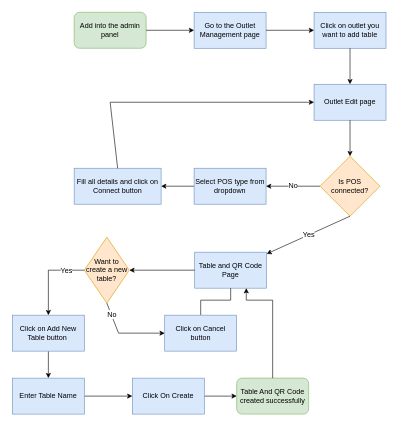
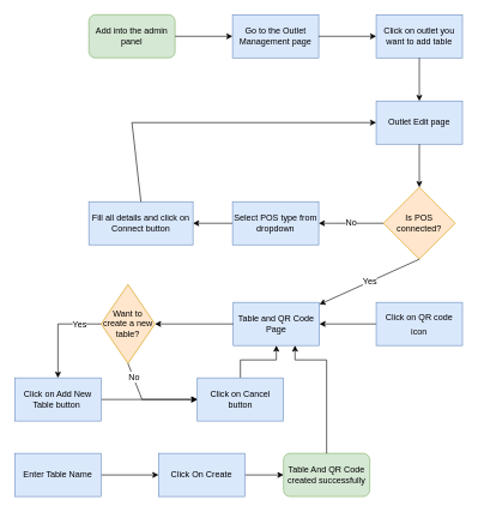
  <mxCell id="0" />
  <mxCell id="1" parent="0" />
  <mxCell id="2" style="edgeStyle=orthogonalEdgeStyle;rounded=0;orthogonalLoop=1;jettySize=auto;html=1;exitX=0.5;exitY=1;exitDx=0;exitDy=0;" parent="1" edge="1"><mxGeometry relative="1" as="geometry"><mxPoint x="428" y="90" as="sourcePoint" /><mxPoint x="428" y="90" as="targetPoint" /></mxGeometry></mxCell>
  <mxCell id="3" value="&lt;font style=&quot;font-size: 12px;&quot;&gt;Add into the admin panel&lt;/font&gt;" style="rounded=1;whiteSpace=wrap;html=1;fontSize=10;fillColor=#d5e8d4;strokeColor=#82b366;" parent="1" vertex="1"><mxGeometry x="123" y="20" width="120" height="60" as="geometry" /></mxCell>
  <mxCell id="4" value="" style="endArrow=classic;html=1;rounded=0;fontSize=10;exitX=1;exitY=0.5;exitDx=0;exitDy=0;" parent="1" source="3" edge="1"><mxGeometry width="50" height="50" relative="1" as="geometry"><mxPoint x="433" y="50" as="sourcePoint" /><mxPoint x="323" y="50" as="targetPoint" /></mxGeometry></mxCell>
  <mxCell id="5" value="&lt;font style=&quot;font-size: 12px;&quot;&gt;Go to the Outlet Management page&lt;/font&gt;" style="rounded=0;whiteSpace=wrap;html=1;fontSize=10;fillColor=#dae8fc;strokeColor=#6c8ebf;" parent="1" vertex="1"><mxGeometry x="323" y="20" width="120" height="60" as="geometry" /></mxCell>
  <mxCell id="6" value="&lt;font style=&quot;font-size: 12px;&quot;&gt;Click on outlet you want to add table&lt;/font&gt;" style="rounded=0;whiteSpace=wrap;html=1;fontSize=10;fillColor=#dae8fc;strokeColor=#6c8ebf;" parent="1" vertex="1"><mxGeometry x="523" y="20" width="120" height="60" as="geometry" /></mxCell>
  <mxCell id="7" value="Is POS connected?" style="rhombus;whiteSpace=wrap;html=1;fontSize=12;fillColor=#ffe6cc;strokeColor=#d79b00;" parent="1" vertex="1"><mxGeometry x="533" y="260" width="100" height="100" as="geometry" /></mxCell>
  <mxCell id="8" value="" style="endArrow=classic;html=1;rounded=0;fontSize=12;entryX=0;entryY=0.5;entryDx=0;entryDy=0;exitX=1;exitY=0.5;exitDx=0;exitDy=0;" parent="1" source="5" target="6" edge="1"><mxGeometry width="50" height="50" relative="1" as="geometry"><mxPoint x="433" y="110" as="sourcePoint" /><mxPoint x="483" y="60" as="targetPoint" /></mxGeometry></mxCell>
  <mxCell id="9" value="" style="endArrow=classic;html=1;rounded=0;fontSize=12;entryX=0.5;entryY=0;entryDx=0;entryDy=0;exitX=0.5;exitY=1;exitDx=0;exitDy=0;" parent="1" source="6" target="13" edge="1"><mxGeometry width="50" height="50" relative="1" as="geometry"><mxPoint x="433" y="100" as="sourcePoint" /><mxPoint x="483" y="50" as="targetPoint" /></mxGeometry></mxCell>
  <mxCell id="10" value="" style="edgeStyle=orthogonalEdgeStyle;rounded=0;orthogonalLoop=1;jettySize=auto;html=1;fontSize=10;" parent="1" source="11" target="12" edge="1"><mxGeometry relative="1" as="geometry" /></mxCell>
  <mxCell id="11" value="Select POS type from dropdown" style="whiteSpace=wrap;html=1;fillColor=#dae8fc;strokeColor=#6c8ebf;" parent="1" vertex="1"><mxGeometry x="323" y="280" width="120" height="60" as="geometry" /></mxCell>
  <mxCell id="12" value="Fill all details and click on Connect button" style="whiteSpace=wrap;html=1;fillColor=#dae8fc;strokeColor=#6c8ebf;" parent="1" vertex="1"><mxGeometry x="123" y="280" width="145" height="60" as="geometry" /></mxCell>
  <mxCell id="13" value="Outlet Edit page" style="rounded=0;whiteSpace=wrap;html=1;fontSize=12;fillColor=#dae8fc;strokeColor=#6c8ebf;" parent="1" vertex="1"><mxGeometry x="523" y="140" width="120" height="60" as="geometry" /></mxCell>
  <mxCell id="14" value="" style="endArrow=classic;html=1;rounded=0;fontSize=12;exitX=0.5;exitY=1;exitDx=0;exitDy=0;entryX=0.5;entryY=0;entryDx=0;entryDy=0;" parent="1" source="13" target="7" edge="1"><mxGeometry width="50" height="50" relative="1" as="geometry"><mxPoint x="360" y="300" as="sourcePoint" /><mxPoint x="410" y="250" as="targetPoint" /></mxGeometry></mxCell>
  <mxCell id="15" value="No" style="endArrow=classic;html=1;rounded=0;fontSize=12;exitX=0;exitY=0.5;exitDx=0;exitDy=0;entryX=1;entryY=0.5;entryDx=0;entryDy=0;" parent="1" source="7" target="11" edge="1"><mxGeometry width="50" height="50" relative="1" as="geometry"><mxPoint x="360" y="300" as="sourcePoint" /><mxPoint x="410" y="250" as="targetPoint" /></mxGeometry></mxCell>
  <mxCell id="16" value="Yes" style="endArrow=classic;html=1;rounded=0;fontSize=12;exitX=0.5;exitY=1;exitDx=0;exitDy=0;" parent="1" source="7" target="17" edge="1"><mxGeometry width="50" height="50" relative="1" as="geometry"><mxPoint x="360" y="300" as="sourcePoint" /><mxPoint x="583" y="430" as="targetPoint" /></mxGeometry></mxCell>
  <mxCell id="17" value="Table and QR Code Page" style="whiteSpace=wrap;html=1;fillColor=#dae8fc;strokeColor=#6c8ebf;" parent="1" vertex="1"><mxGeometry x="324" y="420" width="120" height="60" as="geometry" /></mxCell>
  <mxCell id="18" value="" style="endArrow=classic;html=1;rounded=0;fontSize=12;exitX=0.5;exitY=0;exitDx=0;exitDy=0;entryX=0;entryY=0.5;entryDx=0;entryDy=0;" parent="1" source="12" target="13" edge="1"><mxGeometry width="50" height="50" relative="1" as="geometry"><mxPoint x="320" y="180" as="sourcePoint" /><mxPoint x="370" y="130" as="targetPoint" /><Array as="points"><mxPoint x="183" y="170" /></Array></mxGeometry></mxCell>
+ <mxCell id="19" value="" style="edgeStyle=orthogonalEdgeStyle;rounded=0;orthogonalLoop=1;jettySize=auto;html=1;fontSize=12;" parent="1" source="20" target="17" edge="1"><mxGeometry relative="1" as="geometry" /></mxCell>
+ <mxCell id="20" value="&lt;div style=&quot;&quot;&gt;&lt;font style=&quot;font-size: 12px;&quot;&gt;Click on QR code icon&lt;/font&gt;&lt;/div&gt;" style="rounded=0;whiteSpace=wrap;html=1;fontSize=16;fillColor=#dae8fc;strokeColor=#6c8ebf;align=center;" parent="1" vertex="1"><mxGeometry x="523" y="420" width="120" height="60" as="geometry" /></mxCell>
  <mxCell id="21" value="Want to create a new table?" style="rhombus;whiteSpace=wrap;html=1;fillColor=#ffe6cc;strokeColor=#d79b00;" parent="1" vertex="1"><mxGeometry x="140" y="395" width="75" height="110" as="geometry" /></mxCell>
- <mxCell id="22" style="edgeStyle=orthogonalEdgeStyle;rounded=0;orthogonalLoop=1;jettySize=auto;html=1;entryX=0.5;entryY=1;entryDx=0;entryDy=0;fontSize=12;endArrow=none;" parent="1" source="23" target="17" edge="1"><mxGeometry relative="1" as="geometry"><Array as="points"><mxPoint x="334" y="500" /><mxPoint x="384" y="500" /></Array></mxGeometry></mxCell>
+ <mxCell id="22" style="edgeStyle=orthogonalEdgeStyle;rounded=0;orthogonalLoop=1;jettySize=auto;html=1;entryX=0.5;entryY=1;entryDx=0;entryDy=0;fontSize=12;" parent="1" source="23" target="17" edge="1"><mxGeometry relative="1" as="geometry"><Array as="points"><mxPoint x="334" y="500" /><mxPoint x="384" y="500" /></Array></mxGeometry></mxCell>
  <mxCell id="23" value="Click on Cancel button" style="rounded=0;whiteSpace=wrap;html=1;fontSize=12;fillColor=#dae8fc;strokeColor=#6c8ebf;" parent="1" vertex="1"><mxGeometry x="274" y="525" width="120" height="60" as="geometry" /></mxCell>
  <mxCell id="24" value="" style="endArrow=classic;html=1;rounded=0;fontSize=12;exitX=0.5;exitY=1;exitDx=0;exitDy=0;entryX=0;entryY=0.5;entryDx=0;entryDy=0;" parent="1" source="21" target="23" edge="1"><mxGeometry width="50" height="50" relative="1" as="geometry"><mxPoint x="330" y="670" as="sourcePoint" /><mxPoint x="380" y="620" as="targetPoint" /><Array as="points"><mxPoint x="197" y="555" /></Array></mxGeometry></mxCell>
  <mxCell id="25" value="No" style="edgeLabel;html=1;align=center;verticalAlign=middle;resizable=0;points=[];fontSize=12;" parent="24" vertex="1" connectable="0"><mxGeometry x="-0.692" y="1" relative="1" as="geometry"><mxPoint as="offset" /></mxGeometry></mxCell>
  <mxCell id="26" value="" style="endArrow=classic;html=1;rounded=0;fontSize=12;entryX=1;entryY=0.5;entryDx=0;entryDy=0;exitX=0;exitY=0.5;exitDx=0;exitDy=0;" parent="1" source="17" target="21" edge="1"><mxGeometry width="50" height="50" relative="1" as="geometry"><mxPoint x="310" y="660" as="sourcePoint" /><mxPoint x="360" y="610" as="targetPoint" /></mxGeometry></mxCell>
- <mxCell id="27" value="" style="edgeStyle=orthogonalEdgeStyle;rounded=0;orthogonalLoop=1;jettySize=auto;html=1;fontSize=12;" parent="1" source="28" target="32" edge="1"><mxGeometry relative="1" as="geometry" /></mxCell>
+ <mxCell id="27" value="" style="edgeStyle=orthogonalEdgeStyle;rounded=0;orthogonalLoop=1;jettySize=auto;html=1;fontSize=12;" parent="1" source="28" target="23" edge="1"><mxGeometry relative="1" as="geometry" /></mxCell>
  <mxCell id="28" value="Click on Add New Table button&amp;nbsp;" style="rounded=0;whiteSpace=wrap;html=1;fontSize=12;fillColor=#dae8fc;strokeColor=#6c8ebf;" parent="1" vertex="1"><mxGeometry x="20" y="525" width="120" height="60" as="geometry" /></mxCell>
  <mxCell id="29" value="" style="endArrow=classic;html=1;rounded=0;fontSize=12;entryX=0.5;entryY=0;entryDx=0;entryDy=0;exitX=0;exitY=0.5;exitDx=0;exitDy=0;" parent="1" source="21" target="28" edge="1"><mxGeometry width="50" height="50" relative="1" as="geometry"><mxPoint x="220" y="510" as="sourcePoint" /><mxPoint x="270" y="460" as="targetPoint" /><Array as="points"><mxPoint x="80" y="450" /></Array></mxGeometry></mxCell>
  <mxCell id="30" value="Yes" style="edgeLabel;html=1;align=center;verticalAlign=middle;resizable=0;points=[];fontSize=12;" parent="29" vertex="1" connectable="0"><mxGeometry x="-0.543" relative="1" as="geometry"><mxPoint as="offset" /></mxGeometry></mxCell>
  <mxCell id="31" value="" style="edgeStyle=orthogonalEdgeStyle;rounded=0;orthogonalLoop=1;jettySize=auto;html=1;fontSize=12;" parent="1" source="32" target="34" edge="1"><mxGeometry relative="1" as="geometry" /></mxCell>
  <mxCell id="32" value="Enter Table Name" style="whiteSpace=wrap;html=1;fillColor=#dae8fc;strokeColor=#6c8ebf;rounded=0;" parent="1" vertex="1"><mxGeometry x="20" y="630" width="120" height="60" as="geometry" /></mxCell>
  <mxCell id="33" value="" style="edgeStyle=orthogonalEdgeStyle;rounded=0;orthogonalLoop=1;jettySize=auto;html=1;fontSize=12;" parent="1" source="34" target="35" edge="1"><mxGeometry relative="1" as="geometry" /></mxCell>
  <mxCell id="34" value="Click On Create" style="whiteSpace=wrap;html=1;fillColor=#dae8fc;strokeColor=#6c8ebf;rounded=0;" parent="1" vertex="1"><mxGeometry x="220" y="630" width="120" height="60" as="geometry" /></mxCell>
  <mxCell id="35" value="Table And QR Code created successfully" style="whiteSpace=wrap;html=1;fillColor=#d5e8d4;strokeColor=#82b366;rounded=1;shadow=0;glass=0;" parent="1" vertex="1"><mxGeometry x="394" y="630" width="120" height="60" as="geometry" /></mxCell>
  <mxCell id="36" value="" style="endArrow=classic;html=1;rounded=0;fontSize=12;exitX=0.5;exitY=0;exitDx=0;exitDy=0;" parent="1" source="35" edge="1"><mxGeometry width="50" height="50" relative="1" as="geometry"><mxPoint x="220" y="520" as="sourcePoint" /><mxPoint x="410" y="480" as="targetPoint" /><Array as="points"><mxPoint x="454" y="500" /><mxPoint x="410" y="500" /></Array></mxGeometry></mxCell>
